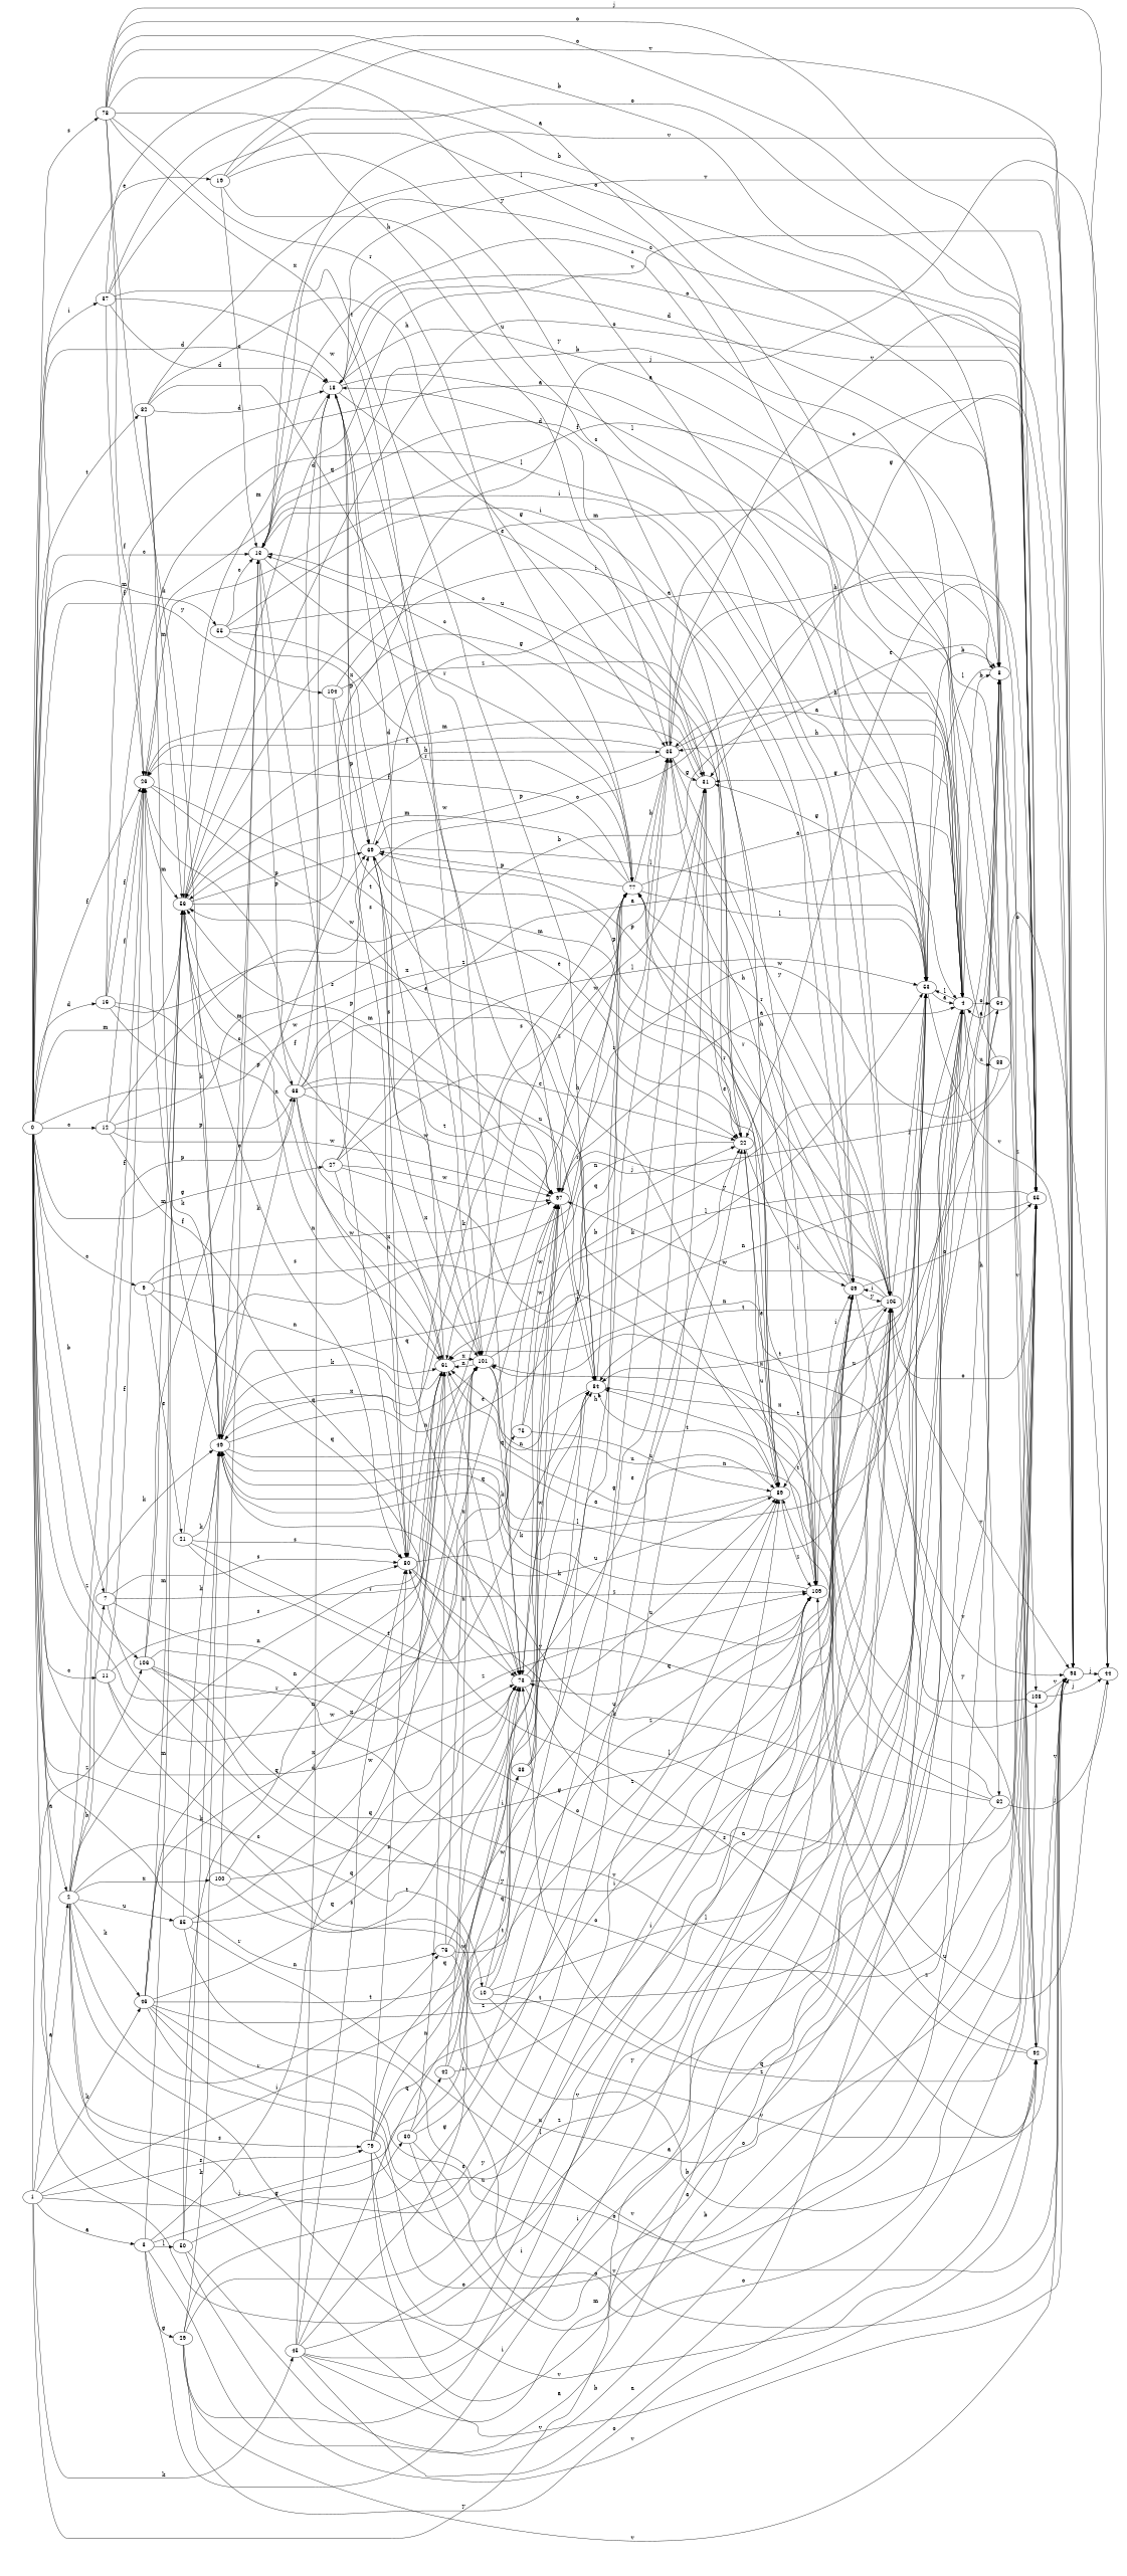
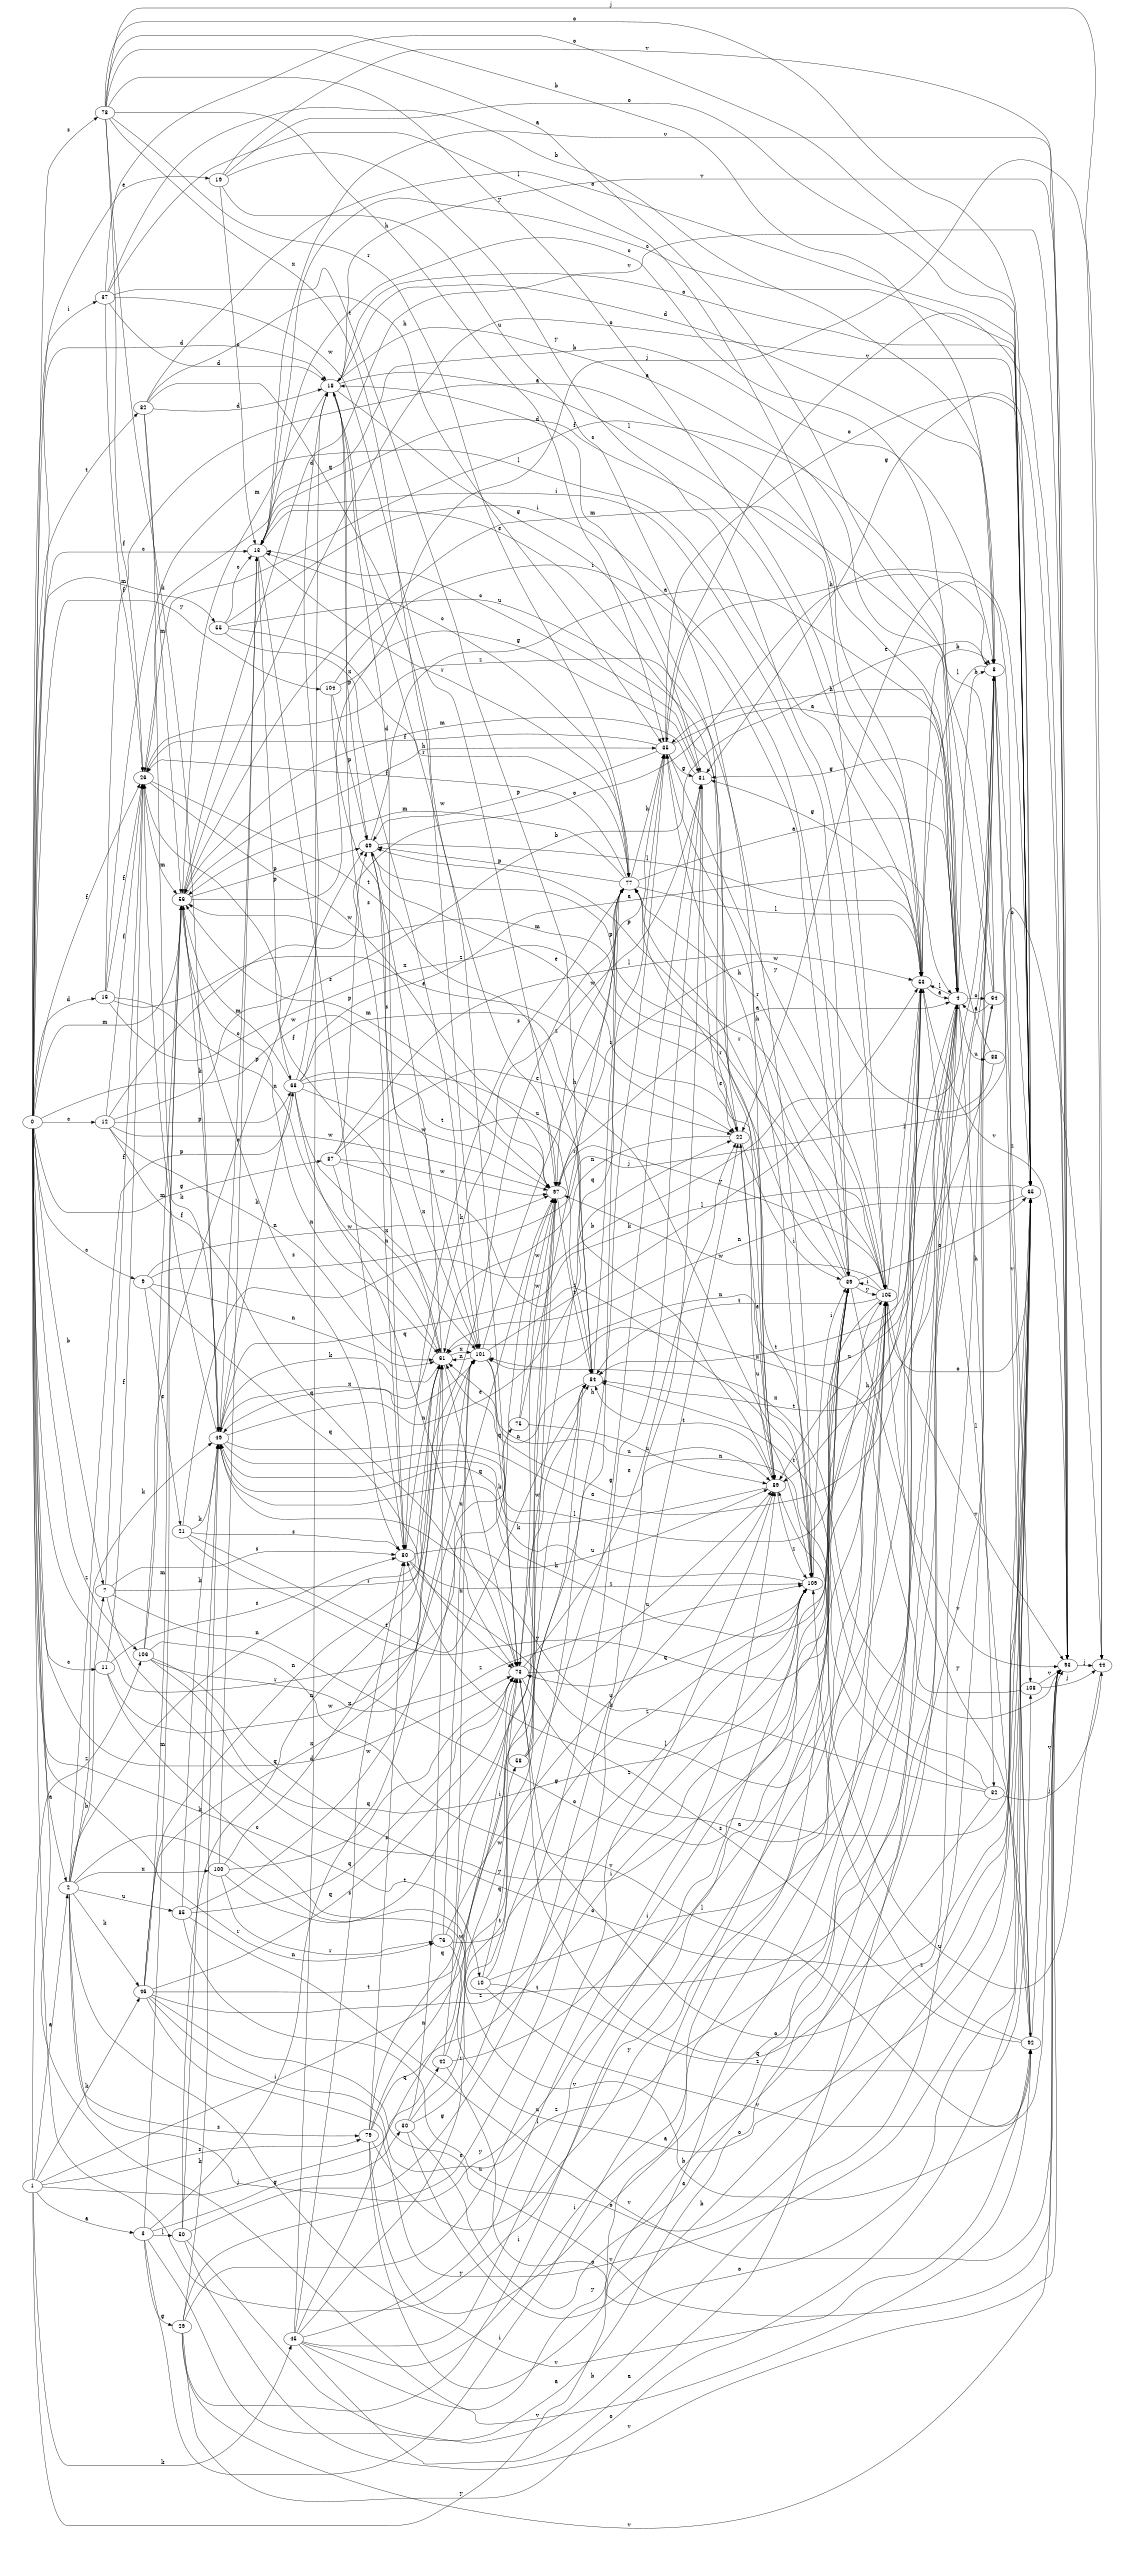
  strict digraph {
    rankdir=LR
    0
    2
    7
    9
    10
    11
    12
    13
    16
    18
    19
    26
-   27
+   27 [label=87]
    37
    55
    56
    73
    75
    76
    78
    82
    92
    97
    104
    105
    106
    46
    79
    49
    61
    64
    68
    85
    100
    65
    77
    80
    21
    44
    53
    108
    109
    8
    39
    22
    93
    4
    31
    69
    89
    84
    101
    35
    1
    3
-   38
+   38 [label=58]
    42
    45
    29
    30
    50
    32
    88
    0 -> 2 [label=a]
    0 -> 7 [label=b]
    0 -> 9 [label=c]
    0 -> 10 [label=c]
    0 -> 11 [label=c]
    0 -> 12 [label=c]
    0 -> 13 [label=c]
    0 -> 16 [label=d]
    0 -> 18 [label=d]
    0 -> 19 [label=e]
    0 -> 26 [label=f]
    0 -> 27 [label=g]
    0 -> 37 [label=i]
    0 -> 55 [label=m]
    0 -> 56 [label=m]
    0 -> 73 [label=q]
    0 -> 75 [label=r]
    0 -> 76 [label=r]
    0 -> 78 [label=s]
    0 -> 82 [label=t]
    0 -> 92 [label=v]
    0 -> 97 [label=w]
    0 -> 104 [label=y]
-   0 -> 105 [label=o]
+   0 -> 105 [label=y]
    0 -> 106 [label=z]
    2 -> 7 [label=b]
-   2 -> 76 [label=r]
+   100 -> 76 [label=r]
    2 -> 92 [label=v]
    2 -> 105 [label=y]
    2 -> 46 [label=k]
    2 -> 79 [label=s]
    2 -> 49 [label=k]
    2 -> 61 [label=n]
    2 -> 64 [label=t]
    2 -> 68 [label=p]
    2 -> 85 [label=u]
    2 -> 100 [label=x]
    7 -> 26 [label=f]
    7 -> 105 [label=y]
    7 -> 65 [label=o]
    7 -> 77 [label=r]
    7 -> 80 [label=s]
    9 -> 73 [label=q]
    9 -> 97 [label=w]
    9 -> 61 [label=n]
    9 -> 21 [label=e]
    9 -> 44 [label=j]
    10 -> 73 [label=q]
    10 -> 92 [label=v]
    10 -> 53 [label=l]
    10 -> 108 [label=z]
    10 -> 109 [label=z]
    11 -> 26 [label=f]
    11 -> 92 [label=v]
    11 -> 97 [label=w]
    11 -> 80 [label=s]
    12 -> 26 [label=f]
    12 -> 73 [label=q]
    12 -> 97 [label=w]
+   12 -> 61 [label=n]
    12 -> 68 [label=p]
    12 -> 65 [label=o]
    12 -> 8 [label=b]
    13 -> 68 [label=p]
    13 -> 77 [label=r]
    13 -> 80 [label=s]
    13 -> 39 [label=i]
    13 -> 22 [label=e]
    13 -> 93 [label=v]
    16 -> 26 [label=f]
    16 -> 61 [label=n]
    16 -> 53 [label=l]
    16 -> 109 [label=z]
    16 -> 22 [label=e]
    16 -> 4 [label=a]
    18 -> 56 [label=m]
    18 -> 97 [label=w]
    18 -> 65 [label=o]
    18 -> 80 [label=s]
    18 -> 53 [label=l]
    18 -> 93 [label=v]
    18 -> 4 [label=a]
    18 -> 31 [label=g]
    18 -> 69 [label=p]
    19 -> 13 [label=c]
    19 -> 105 [label=y]
    19 -> 65 [label=o]
    19 -> 93 [label=v]
    19 -> 89 [label=u]
    26 -> 56 [label=m]
    26 -> 97 [label=w]
    26 -> 109 [label=z]
    26 -> 8 [label=b]
    26 -> 84 [label=t]
    27 -> 97 [label=w]
    27 -> 61 [label=n]
    27 -> 53 [label=l]
    27 -> 109 [label=z]
    27 -> 22 [label=e]
    27 -> 69 [label=p]
    37 -> 18 [label=d]
    37 -> 26 [label=f]
    37 -> 97 [label=w]
    37 -> 65 [label=o]
    37 -> 53 [label=l]
    37 -> 8 [label=b]
    37 -> 84 [label=t]
    55 -> 13 [label=c]
    55 -> 77 [label=r]
    55 -> 39 [label=i]
    55 -> 89 [label=u]
    55 -> 101 [label=x]
    56 -> 49 [label=k]
    56 -> 61 [label=n]
    56 -> 65 [label=o]
    56 -> 80 [label=s]
    56 -> 44 [label=j]
    56 -> 93 [label=v]
    56 -> 69 [label=p]
    56 -> 35 [label=h]
    73 -> 97 [label=w]
+   73 -> 65 [label=o]
    73 -> 22 [label=e]
    73 -> 4 [label=a]
    73 -> 89 [label=u]
    75 -> 97 [label=w]
    75 -> 77 [label=r]
    75 -> 89 [label=u]
    76 -> 65 [label=o]
    76 -> 109 [label=z]
    76 -> 89 [label=u]
    76 -> 101 [label=x]
    78 -> 26 [label=f]
    78 -> 105 [label=y]
    78 -> 49 [label=k]
    78 -> 65 [label=o]
    78 -> 77 [label=r]
    78 -> 44 [label=j]
    78 -> 8 [label=b]
    78 -> 4 [label=a]
    78 -> 101 [label=x]
    78 -> 35 [label=h]
    82 -> 18 [label=d]
    82 -> 56 [label=m]
    82 -> 73 [label=q]
    82 -> 49 [label=k]
    82 -> 65 [label=o]
    82 -> 35 [label=h]
    92 -> 105 [label=y]
    92 -> 80 [label=s]
+   92 -> 53 [label=l]
    92 -> 109 [label=z]
    92 -> 22 [label=e]
    92 -> 93 [label=v]
    97 -> 56 [label=m]
    97 -> 105 [label=y]
    97 -> 4 [label=a]
    97 -> 84 [label=t]
    104 -> 39 [label=i]
    104 -> 31 [label=g]
    104 -> 69 [label=p]
    104 -> 101 [label=x]
    105 -> 56 [label=m]
    105 -> 97 [label=w]
    105 -> 49 [label=k]
    105 -> 65 [label=o]
    105 -> 77 [label=r]
    105 -> 53 [label=l]
    105 -> 39 [label=i]
    105 -> 93 [label=v]
    105 -> 69 [label=p]
    105 -> 84 [label=t]
    106 -> 56 [label=m]
    106 -> 65 [label=o]
    106 -> 109 [label=z]
    106 -> 39 [label=i]
    106 -> 93 [label=v]
    106 -> 69 [label=p]
    46 -> 56 [label=m]
    46 -> 73 [label=q]
    46 -> 61 [label=n]
    46 -> 65 [label=o]
    46 -> 53 [label=l]
    46 -> 109 [label=z]
    46 -> 93 [label=v]
    46 -> 84 [label=t]
    46 -> 101 [label=x]
    79 -> 73 [label=q]
    79 -> 97 [label=w]
    79 -> 105 [label=y]
    79 -> 80 [label=s]
    79 -> 8 [label=b]
    79 -> 39 [label=i]
    79 -> 4 [label=a]
    49 -> 13 [label=c]
    49 -> 26 [label=f]
    49 -> 53 [label=l]
    49 -> 22 [label=e]
    49 -> 4 [label=a]
    49 -> 101 [label=x]
    61 -> 18 [label=d]
    61 -> 26 [label=f]
    61 -> 73 [label=q]
    61 -> 49 [label=k]
    61 -> 101 [label=x]
    64 -> 13 [label=c]
    64 -> 26 [label=f]
    64 -> 56 [label=m]
    64 -> 61 [label=n]
    64 -> 4 [label=a]
    68 -> 18 [label=d]
    68 -> 56 [label=m]
    68 -> 73 [label=q]
    68 -> 97 [label=w]
    68 -> 49 [label=k]
    68 -> 109 [label=z]
    68 -> 4 [label=a]
    68 -> 89 [label=u]
    68 -> 84 [label=t]
    68 -> 101 [label=x]
    85 -> 73 [label=q]
    85 -> 97 [label=w]
    85 -> 49 [label=k]
    85 -> 65 [label=o]
    85 -> 93 [label=v]
    100 -> 13 [label=c]
    100 -> 73 [label=q]
    100 -> 84 [label=t]
    100 -> 101 [label=x]
    65 -> 13 [label=c]
    65 -> 49 [label=k]
    65 -> 61 [label=n]
    77 -> 13 [label=c]
    77 -> 26 [label=f]
    77 -> 56 [label=m]
    77 -> 97 [label=w]
    77 -> 80 [label=s]
    77 -> 53 [label=l]
    77 -> 4 [label=a]
    77 -> 69 [label=p]
    77 -> 35 [label=h]
    80 -> 61 [label=n]
    80 -> 53 [label=l]
    80 -> 109 [label=z]
    80 -> 89 [label=u]
    21 -> 105 [label=y]
    21 -> 49 [label=k]
    21 -> 80 [label=s]
    21 -> 8 [label=b]
    21 -> 84 [label=t]
    44 -> 89 [label=u]
    53 -> 13 [label=c]
    53 -> 8 [label=b]
    53 -> 93 [label=v]
    53 -> 4 [label=a]
    53 -> 31 [label=g]
    53 -> 89 [label=u]
    108 -> 44 [label=j]
    108 -> 93 [label=v]
    108 -> 101 [label=x]
    109 -> 73 [label=q]
    109 -> 49 [label=k]
    109 -> 77 [label=r]
    109 -> 39 [label=i]
    109 -> 35 [label=h]
    8 -> 18 [label=d]
    8 -> 92 [label=v]
    8 -> 65 [label=o]
    8 -> 53 [label=l]
    8 -> 108 [label=z]
    8 -> 84 [label=t]
    8 -> 35 [label=h]
    39 -> 105 [label=y]
    39 -> 65 [label=o]
    39 -> 77 [label=r]
    39 -> 93 [label=v]
    39 -> 69 [label=p]
    39 -> 35 [label=h]
    22 -> 18 [label=d]
    22 -> 61 [label=n]
    22 -> 39 [label=i]
    22 -> 89 [label=u]
    93 -> 44 [label=j]
    93 -> 31 [label=g]
    93 -> 101 [label=x]
    4 -> 64 [label=o]
    4 -> 53 [label=l]
    4 -> 8 [label=b]
    4 -> 31 [label=g]
    4 -> 84 [label=t]
-   4 -> 35 [label=h]
+   4 -> 89 [label=h]
    4 -> 32 [label=h]
    4 -> 88 [label=u]
    31 -> 13 [label=c]
    31 -> 56 [label=m]
    31 -> 49 [label=k]
    31 -> 22 [label=e]
    69 -> 80 [label=s]
    69 -> 53 [label=l]
    69 -> 22 [label=e]
    69 -> 4 [label=a]
    69 -> 101 [label=x]
    89 -> 49 [label=k]
    89 -> 109 [label=z]
    89 -> 22 [label=e]
    89 -> 84 [label=t]
    84 -> 61 [label=n]
    84 -> 77 [label=r]
    101 -> 73 [label=q]
    101 -> 61 [label=n]
    101 -> 53 [label=l]
    101 -> 89 [label=u]
    101 -> 35 [label=h]
    35 -> 26 [label=f]
    35 -> 73 [label=q]
    35 -> 105 [label=y]
    35 -> 65 [label=o]
    35 -> 93 [label=v]
    35 -> 4 [label=a]
    35 -> 31 [label=g]
    35 -> 69 [label=p]
    1 -> 2 [label=a]
    1 -> 105 [label=y]
    1 -> 106 [label=z]
    1 -> 46 [label=k]
    1 -> 79 [label=s]
    1 -> 3 [label=a]
    1 -> 38 [label=i]
    1 -> 42 [label=j]
    1 -> 45 [label=k]
    3 -> 56 [label=m]
    3 -> 61 [label=n]
    3 -> 39 [label=i]
    3 -> 4 [label=a]
    3 -> 29 [label=g]
    3 -> 30 [label=g]
    3 -> 50 [label=l]
    38 -> 97 [label=w]
    38 -> 31 [label=g]
    38 -> 35 [label=h]
    42 -> 97 [label=w]
    42 -> 65 [label=o]
    42 -> 39 [label=i]
    42 -> 101 [label=x]
    45 -> 18 [label=d]
    45 -> 73 [label=q]
-   45 -> 105 [label=m]
+   45 -> 105 [label=y]
    45 -> 77 [label=r]
    45 -> 80 [label=s]
    45 -> 109 [label=z]
    45 -> 39 [label=i]
    45 -> 4 [label=a]
    45 -> 89 [label=u]
    29 -> 49 [label=k]
    29 -> 65 [label=o]
    29 -> 39 [label=i]
    29 -> 22 [label=e]
    29 -> 93 [label=v]
    29 -> 89 [label=u]
    30 -> 61 [label=n]
    30 -> 8 [label=b]
    30 -> 4 [label=a]
    30 -> 31 [label=g]
    30 -> 84 [label=t]
    50 -> 49 [label=k]
    50 -> 61 [label=n]
    50 -> 8 [label=b]
    50 -> 93 [label=v]
    50 -> 31 [label=g]
    32 -> 73 [label=q]
    32 -> 49 [label=k]
    32 -> 61 [label=n]
    32 -> 44 [label=j]
    32 -> 84 [label=t]
    88 -> 97 [label=w]
    88 -> 35 [label=h]
  }
